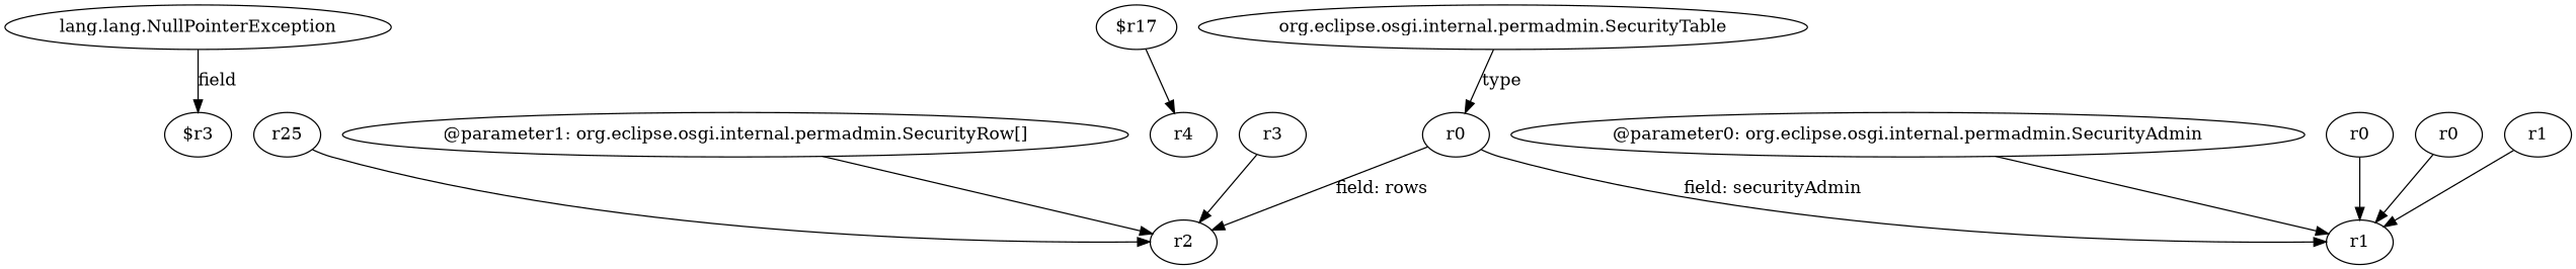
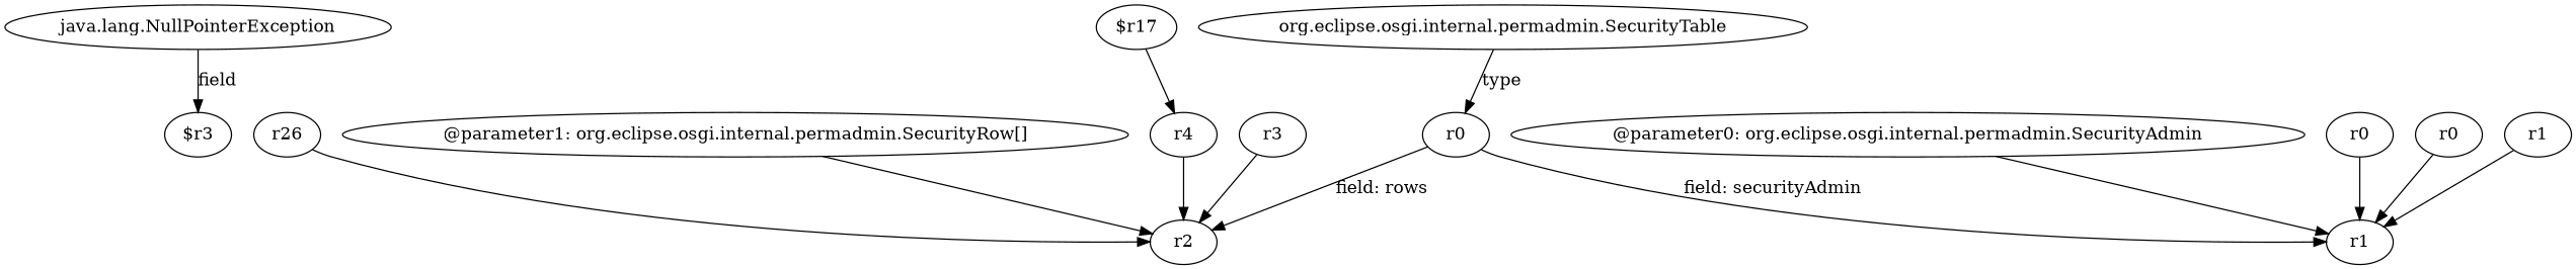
  digraph {
-   n1 [label="lang.lang.NullPointerException"]
+   n1 [label="java.lang.NullPointerException"]
    n2 [label="$r3"]
    n3 [label=r4]
    n4 [label=r2]
    n5 [label="@parameter1: org.eclipse.osgi.internal.permadmin.SecurityRow[]"]
    n6 [label=r0]
    n7 [label=r1]
    n8 [label="@parameter0: org.eclipse.osgi.internal.permadmin.SecurityAdmin"]
    n9 [label=r0]
    n10 [label=r0]
    n11 [label=r3]
    n12 [label=r1]
    n13 [label="org.eclipse.osgi.internal.permadmin.SecurityTable"]
    n14 [label="$r17"]
-   n15 [label=r25]
+   n15 [label=r26]
    n1 -> n2 [label=field]
+   n3 -> n4
    n5 -> n4
    n6 -> n4 [label="field: rows"]
    n6 -> n7 [label="field: securityAdmin"]
    n8 -> n7
    n9 -> n7
    n10 -> n7
    n11 -> n4
    n12 -> n7
    n13 -> n6 [label=type]
    n14 -> n3
    n15 -> n4
  }
